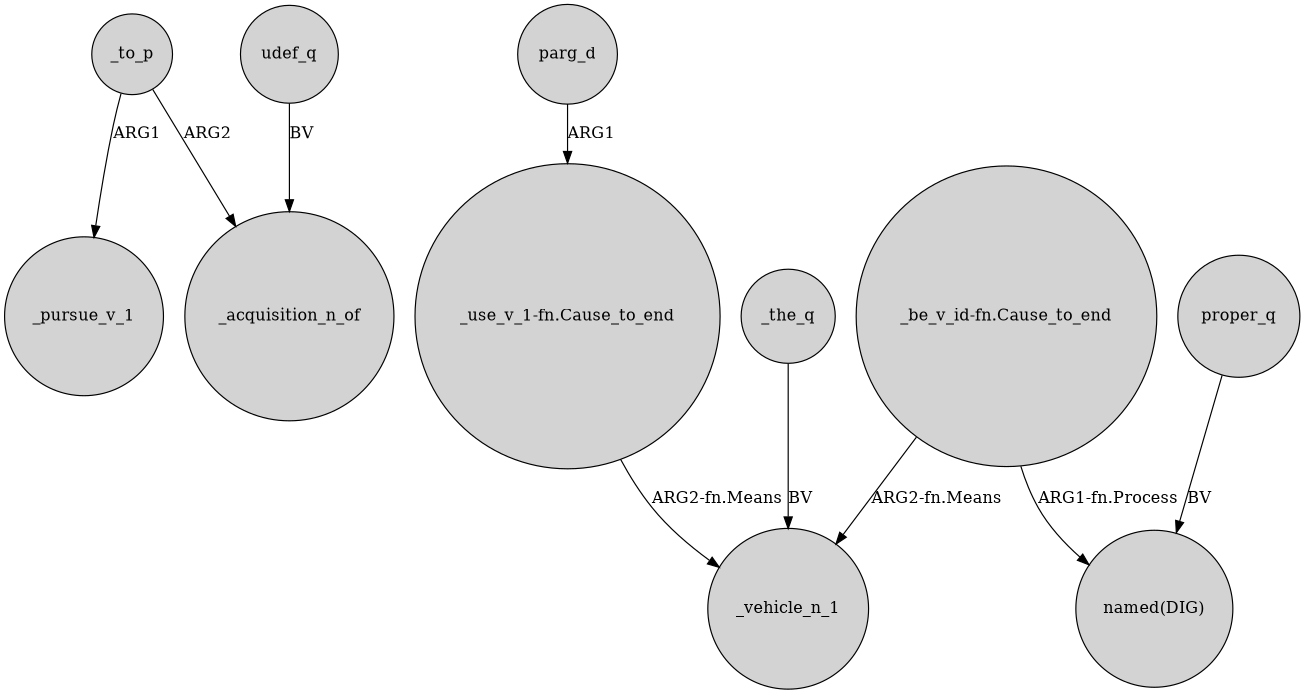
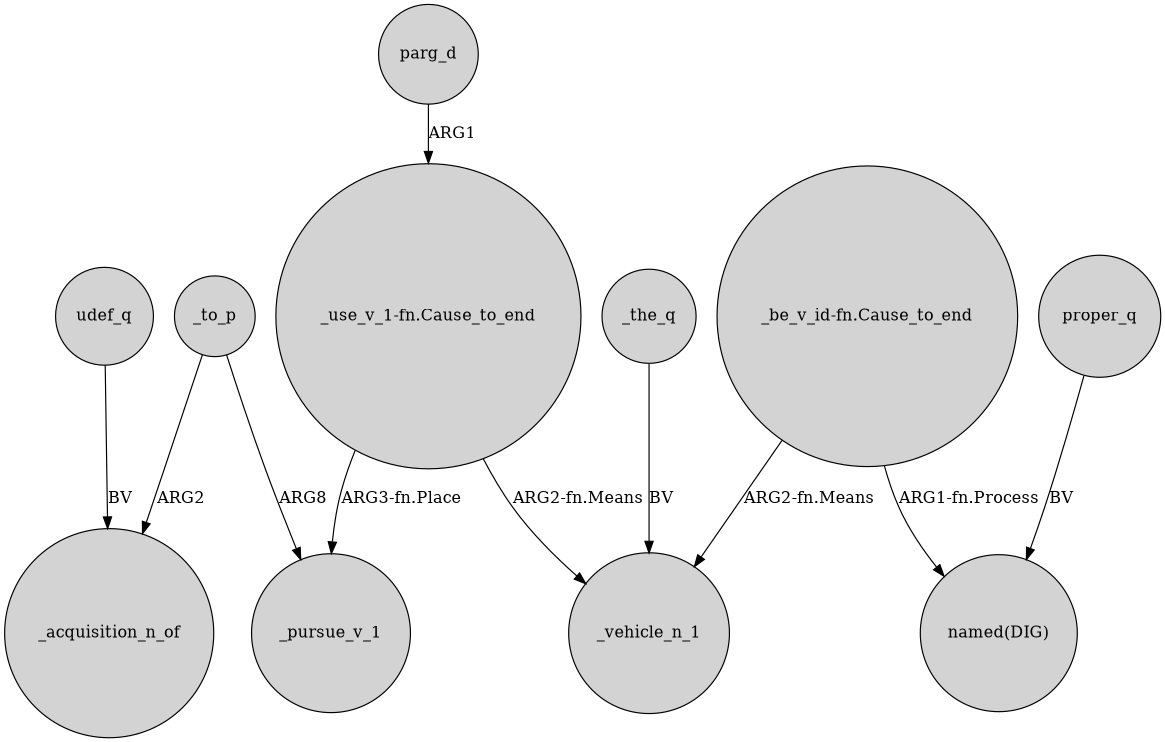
  digraph {
    node [shape=circle style=filled]
    _to_p
    _pursue_v_1
    _acquisition_n_of
    parg_d
    "_use_v_1-fn.Cause_to_end"
    _vehicle_n_1
    _the_q
    "_be_v_id-fn.Cause_to_end"
    "named(DIG)"
    proper_q
    udef_q
-   _to_p -> _pursue_v_1 [label=ARG1]
+   _to_p -> _pursue_v_1 [label=ARG8]
    _to_p -> _acquisition_n_of [label=ARG2]
    parg_d -> "_use_v_1-fn.Cause_to_end" [label=ARG1]
+   "_use_v_1-fn.Cause_to_end" -> _pursue_v_1 [label="ARG3-fn.Place"]
    "_use_v_1-fn.Cause_to_end" -> _vehicle_n_1 [label="ARG2-fn.Means"]
    _the_q -> _vehicle_n_1 [label=BV]
    "_be_v_id-fn.Cause_to_end" -> _vehicle_n_1 [label="ARG2-fn.Means"]
    "_be_v_id-fn.Cause_to_end" -> "named(DIG)" [label="ARG1-fn.Process"]
    proper_q -> "named(DIG)" [label=BV]
    udef_q -> _acquisition_n_of [label=BV]
  }
